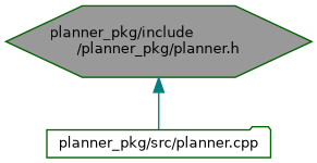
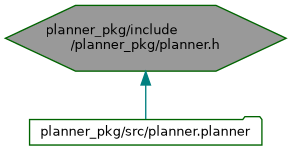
  digraph {
    node [color=darkgreen fontname=Helvetica fontsize=10 style=filled]
    n1 [fillcolor=grey60 fontcolor=black height=0.2 label="planner_pkg/include\l/planner_pkg/planner.h" shape=hexagon width=0.4]
-   n2 [fillcolor=white height=0.2 label="planner_pkg/src/planner.cpp" shape=folder width=0.4]
+   n2 [fillcolor=white height=0.2 label="planner_pkg/src/planner.planner" shape=folder width=0.4]
    n1 -> n2 [color=teal dir=back fontname=Helvetica fontsize=10 labelfontname=Helvetica labelfontsize=10 style=solid]
  }
